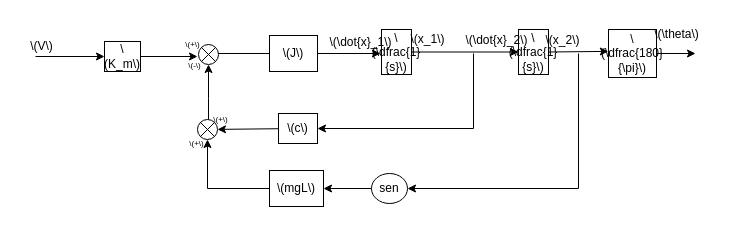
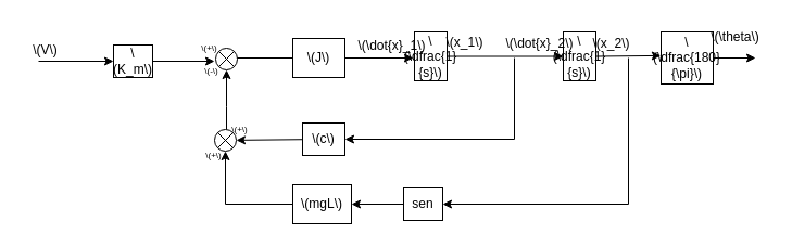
  <mxCell id="0" />
  <mxCell id="1" parent="0" />
  <mxCell id="2" value="" style="edgeStyle=orthogonalEdgeStyle;html=1;elbow=vertical;entryX=0;entryY=0.5;entryDx=0;entryDy=0;rounded=0;" parent="1" source="3" target="20" edge="1"><mxGeometry relative="1" as="geometry" /></mxCell>
  <mxCell id="3" value="\(\dfrac{1}{s}\)" style="rounded=0;whiteSpace=wrap;html=1;" parent="1" vertex="1"><mxGeometry x="381" y="29" width="30" height="45" as="geometry" /></mxCell>
  <mxCell id="4" value="" style="edgeStyle=orthogonalEdgeStyle;rounded=0;orthogonalLoop=1;jettySize=auto;html=1;startArrow=none;" parent="1" source="27" edge="1"><mxGeometry relative="1" as="geometry"><mxPoint x="380" y="53" as="targetPoint" /></mxGeometry></mxCell>
  <mxCell id="5" value="" style="shape=sumEllipse;perimeter=ellipsePerimeter;whiteSpace=wrap;html=1;backgroundOutline=1;rounded=0;" parent="1" vertex="1"><mxGeometry x="198" y="44" width="20" height="20" as="geometry" /></mxCell>
  <mxCell id="6" style="edgeStyle=orthogonalEdgeStyle;rounded=0;orthogonalLoop=1;jettySize=auto;html=1;entryX=0.5;entryY=1;entryDx=0;entryDy=0;startArrow=none;" parent="1" source="23" target="5" edge="1"><mxGeometry relative="1" as="geometry"><Array as="points"><mxPoint x="208" y="98" /><mxPoint x="208" y="98" /></Array></mxGeometry></mxCell>
  <mxCell id="7" value="" style="edgeStyle=none;html=1;rounded=0;" parent="1" source="8" target="23" edge="1"><mxGeometry relative="1" as="geometry" /></mxCell>
  <mxCell id="8" value="\(c\)" style="rounded=0;whiteSpace=wrap;html=1;" parent="1" vertex="1"><mxGeometry x="278" y="113" width="39" height="30" as="geometry" /></mxCell>
  <mxCell id="9" style="edgeStyle=orthogonalEdgeStyle;html=1;entryX=0.5;entryY=1;entryDx=0;entryDy=0;elbow=vertical;rounded=0;" parent="1" source="10" target="23" edge="1"><mxGeometry relative="1" as="geometry" /></mxCell>
  <mxCell id="10" value="\(mgL\)" style="rounded=0;whiteSpace=wrap;html=1;" parent="1" vertex="1"><mxGeometry x="269" y="170" width="54" height="36" as="geometry" /></mxCell>
  <mxCell id="11" value="" style="edgeStyle=none;html=1;rounded=0;" parent="1" source="12" edge="1"><mxGeometry relative="1" as="geometry"><mxPoint x="695" y="53" as="targetPoint" /></mxGeometry></mxCell>
  <mxCell id="12" value="\(\dfrac{180}{\pi}\)" style="rounded=0;whiteSpace=wrap;html=1;" parent="1" vertex="1"><mxGeometry x="608" y="29" width="48" height="48" as="geometry" /></mxCell>
  <mxCell id="13" value="\(x_1\)" style="text;html=1;align=center;verticalAlign=middle;resizable=0;points=[];autosize=1;rounded=0;" parent="1" vertex="1"><mxGeometry x="404" y="29" width="46" height="20" as="geometry" /></mxCell>
  <mxCell id="14" value="\(\theta\)" style="text;html=1;align=center;verticalAlign=middle;resizable=0;points=[];autosize=1;rounded=0;" parent="1" vertex="1"><mxGeometry x="644" y="20" width="63" height="27" as="geometry" /></mxCell>
  <mxCell id="15" value="" style="edgeStyle=none;html=1;rounded=0;exitX=1;exitY=0.5;exitDx=0;exitDy=0;" parent="1" source="28" edge="1"><mxGeometry relative="1" as="geometry"><mxPoint x="134" y="53" as="sourcePoint" /><mxPoint x="197" y="56" as="targetPoint" /><Array as="points" /></mxGeometry></mxCell>
  <mxCell id="16" value="\(V\)" style="text;html=1;align=center;verticalAlign=middle;resizable=0;points=[];autosize=1;rounded=0;" parent="1" vertex="1"><mxGeometry x="20" y="32" width="42" height="27" as="geometry" /></mxCell>
  <mxCell id="17" value="\(\dot{x}_1\)" style="text;html=1;align=center;verticalAlign=middle;resizable=0;points=[];autosize=1;rounded=0;" parent="1" vertex="1"><mxGeometry x="323" y="32" width="74" height="20" as="geometry" /></mxCell>
  <mxCell id="18" value="" style="edgeStyle=none;html=1;exitX=1;exitY=0.5;exitDx=0;exitDy=0;entryX=-0.004;entryY=0.456;entryDx=0;entryDy=0;entryPerimeter=0;rounded=0;" parent="1" source="20" target="12" edge="1"><mxGeometry relative="1" as="geometry"><mxPoint x="596" y="53" as="targetPoint" /></mxGeometry></mxCell>
  <mxCell id="19" style="edgeStyle=orthogonalEdgeStyle;html=1;entryX=1;entryY=0.5;entryDx=0;entryDy=0;elbow=vertical;rounded=0;" parent="1" target="8" edge="1"><mxGeometry relative="1" as="geometry"><mxPoint x="473" y="53" as="sourcePoint" /><Array as="points"><mxPoint x="473" y="128" /></Array></mxGeometry></mxCell>
  <mxCell id="20" value="\(\dfrac{1}{s}\)" style="rounded=0;whiteSpace=wrap;html=1;" parent="1" vertex="1"><mxGeometry x="518" y="29" width="30" height="45" as="geometry" /></mxCell>
  <mxCell id="21" value="" style="edgeStyle=none;html=1;rounded=0;" parent="1" source="22" target="10" edge="1"><mxGeometry relative="1" as="geometry" /></mxCell>
- <mxCell id="22" value="sen" style="ellipse;whiteSpace=wrap;html=1;" parent="1" vertex="1"><mxGeometry x="371" y="173" width="36" height="30" as="geometry" /></mxCell>
+ <mxCell id="22" value="sen" style="rounded=0;whiteSpace=wrap;html=1;" parent="1" vertex="1"><mxGeometry x="371" y="173" width="36" height="30" as="geometry" /></mxCell>
  <mxCell id="23" value="" style="shape=sumEllipse;perimeter=ellipsePerimeter;whiteSpace=wrap;html=1;backgroundOutline=1;rounded=0;" parent="1" vertex="1"><mxGeometry x="197" y="119" width="20" height="20" as="geometry" /></mxCell>
  <mxCell id="24" value="" style="endArrow=classic;html=1;entryX=1;entryY=0.5;entryDx=0;entryDy=0;edgeStyle=orthogonalEdgeStyle;elbow=vertical;rounded=0;" parent="1" target="22" edge="1"><mxGeometry width="50" height="50" relative="1" as="geometry"><mxPoint x="578" y="53" as="sourcePoint" /><mxPoint x="586" y="128" as="targetPoint" /><Array as="points"><mxPoint x="578" y="188" /></Array></mxGeometry></mxCell>
  <mxCell id="25" value="\(\dot{x}_2\)" style="text;html=1;align=center;verticalAlign=middle;resizable=0;points=[];autosize=1;rounded=0;" parent="1" vertex="1"><mxGeometry x="455" y="26" width="81" height="27" as="geometry" /></mxCell>
  <mxCell id="26" value="" style="edgeStyle=orthogonalEdgeStyle;rounded=0;orthogonalLoop=1;jettySize=auto;html=1;endArrow=none;entryX=0;entryY=0.5;entryDx=0;entryDy=0;" parent="1" source="5" target="27" edge="1"><mxGeometry relative="1" as="geometry"><mxPoint x="218" y="51" as="sourcePoint" /><mxPoint x="381" y="51.52" as="targetPoint" /><Array as="points"><mxPoint x="218" y="53" /><mxPoint x="218" y="53" /></Array></mxGeometry></mxCell>
  <mxCell id="27" value="\(J\)" style="rounded=0;whiteSpace=wrap;html=1;" parent="1" vertex="1"><mxGeometry x="269" y="35" width="48" height="36" as="geometry" /></mxCell>
  <mxCell id="28" value="\(K_m\)" style="rounded=0;whiteSpace=wrap;html=1;" parent="1" vertex="1"><mxGeometry x="104" y="41" width="36" height="30" as="geometry" /></mxCell>
  <mxCell id="29" value="" style="endArrow=classic;html=1;rounded=0;elbow=vertical;entryX=0;entryY=0.5;entryDx=0;entryDy=0;" parent="1" target="28" edge="1"><mxGeometry width="50" height="50" relative="1" as="geometry"><mxPoint x="35" y="56" as="sourcePoint" /><mxPoint x="79" y="50" as="targetPoint" /></mxGeometry></mxCell>
  <mxCell id="30" value="\(x_2\)" style="text;html=1;align=center;verticalAlign=middle;resizable=0;points=[];autosize=1;rounded=0;" parent="1" vertex="1"><mxGeometry x="535" y="26" width="54" height="27" as="geometry" /></mxCell>
  <mxCell id="31" value="&lt;font style=&quot;font-size: 8px;&quot;&gt;\(-\)&lt;/font&gt;" style="text;html=1;align=center;verticalAlign=middle;resizable=0;points=[];autosize=1;rounded=0;" parent="1" vertex="1"><mxGeometry x="179" y="50" width="30" height="27" as="geometry" /></mxCell>
  <mxCell id="32" value="&lt;font style=&quot;font-size: 8px;&quot;&gt;\(+\)&lt;/font&gt;" style="text;html=1;align=center;verticalAlign=middle;resizable=0;points=[];autosize=1;rounded=0;" parent="1" vertex="1"><mxGeometry x="175" y="29" width="33" height="27" as="geometry" /></mxCell>
  <mxCell id="33" value="&lt;font style=&quot;font-size: 8px;&quot;&gt;\(+\)&lt;/font&gt;" style="text;html=1;align=center;verticalAlign=middle;resizable=0;points=[];autosize=1;rounded=0;" parent="1" vertex="1"><mxGeometry x="203" y="104" width="33" height="27" as="geometry" /></mxCell>
  <mxCell id="34" value="&lt;font style=&quot;font-size: 8px;&quot;&gt;\(+\)&lt;/font&gt;" style="text;html=1;align=center;verticalAlign=middle;resizable=0;points=[];autosize=1;rounded=0;" parent="1" vertex="1"><mxGeometry x="179" y="128" width="33" height="27" as="geometry" /></mxCell>
